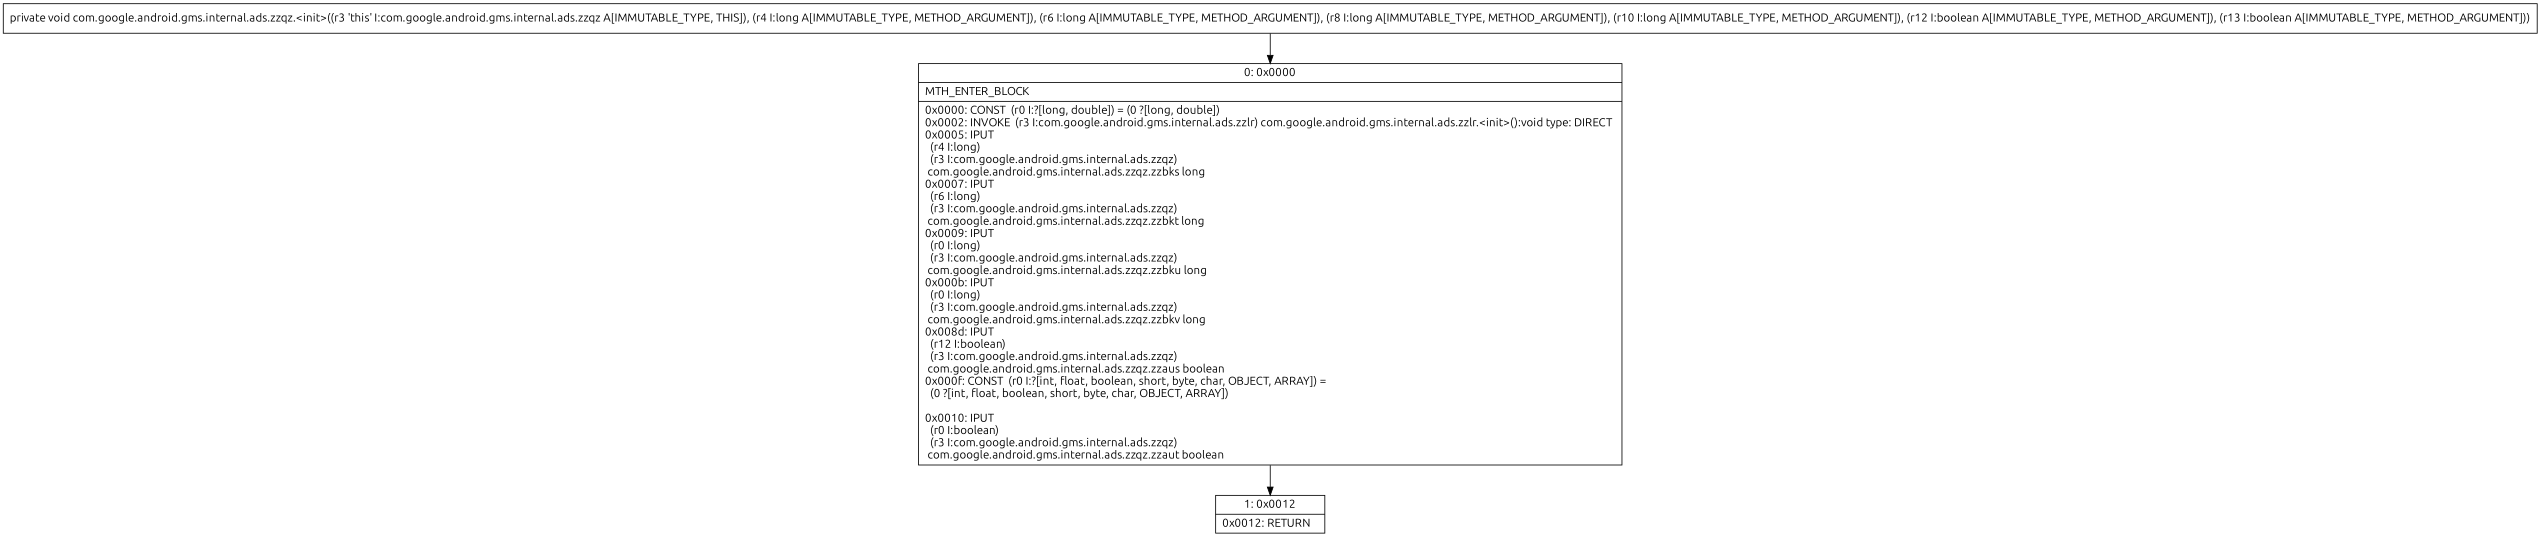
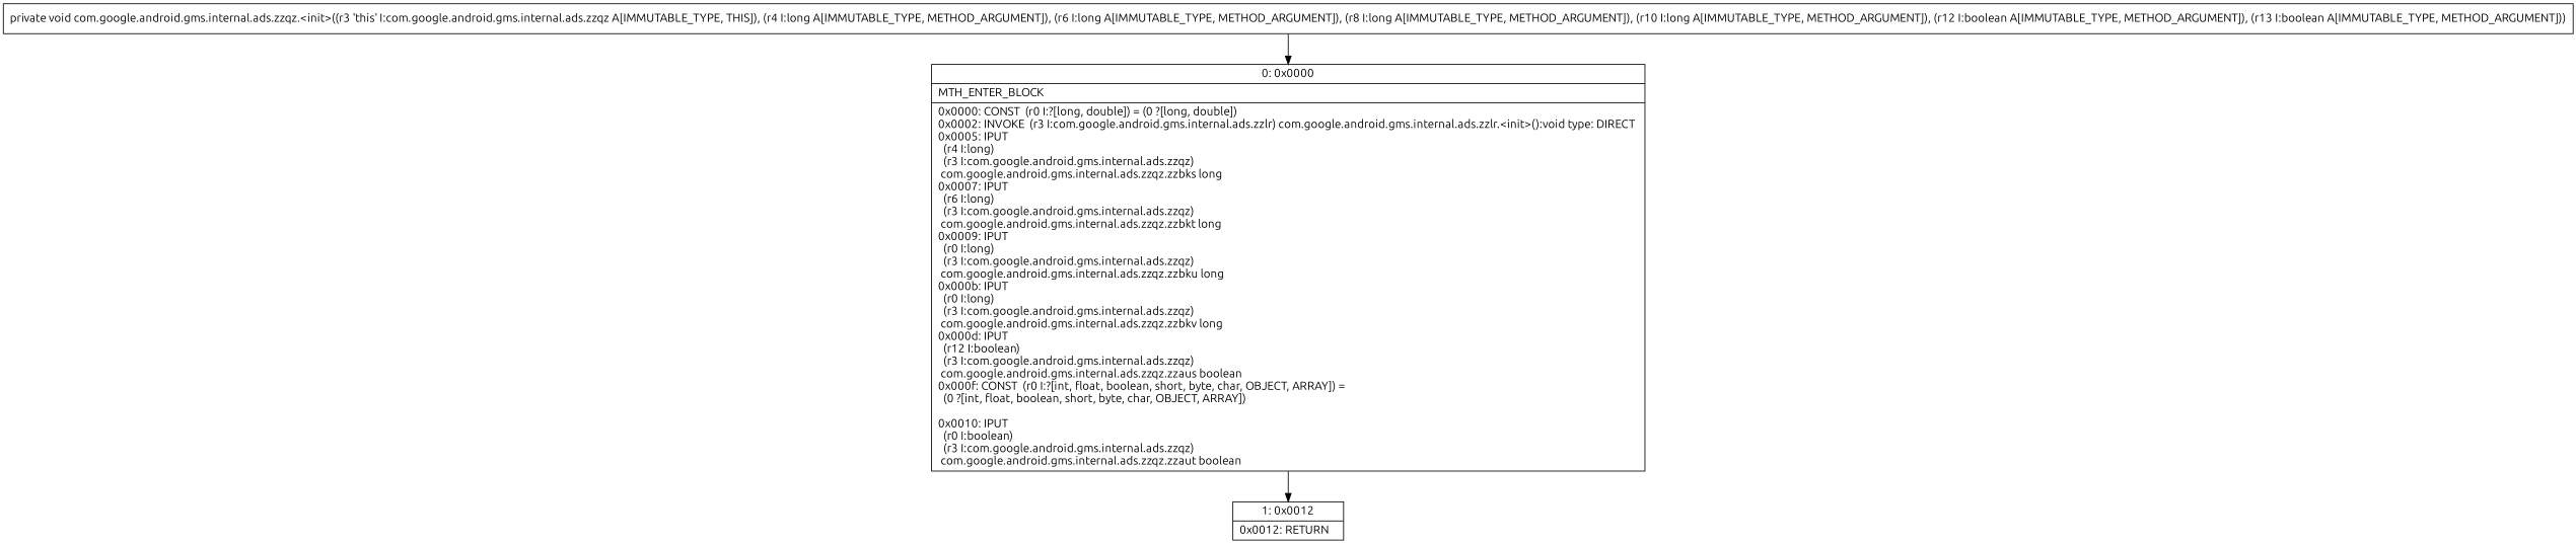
  digraph {
    fontname=Ubuntu
    node [shape=record fontname=Ubuntu]
    edge [fontname=Ubuntu]
-   n1 [label="{0\:\ 0x0000|MTH_ENTER_BLOCK\l|0x0000: CONST  (r0 I:?[long, double]) = (0 ?[long, double]) \l0x0002: INVOKE  (r3 I:com.google.android.gms.internal.ads.zzlr) com.google.android.gms.internal.ads.zzlr.\<init\>():void type: DIRECT \l0x0005: IPUT  \l  (r4 I:long)\l  (r3 I:com.google.android.gms.internal.ads.zzqz)\l com.google.android.gms.internal.ads.zzqz.zzbks long \l0x0007: IPUT  \l  (r6 I:long)\l  (r3 I:com.google.android.gms.internal.ads.zzqz)\l com.google.android.gms.internal.ads.zzqz.zzbkt long \l0x0009: IPUT  \l  (r0 I:long)\l  (r3 I:com.google.android.gms.internal.ads.zzqz)\l com.google.android.gms.internal.ads.zzqz.zzbku long \l0x000b: IPUT  \l  (r0 I:long)\l  (r3 I:com.google.android.gms.internal.ads.zzqz)\l com.google.android.gms.internal.ads.zzqz.zzbkv long \l0x008d: IPUT  \l  (r12 I:boolean)\l  (r3 I:com.google.android.gms.internal.ads.zzqz)\l com.google.android.gms.internal.ads.zzqz.zzaus boolean \l0x000f: CONST  (r0 I:?[int, float, boolean, short, byte, char, OBJECT, ARRAY]) = \l  (0 ?[int, float, boolean, short, byte, char, OBJECT, ARRAY])\l \l0x0010: IPUT  \l  (r0 I:boolean)\l  (r3 I:com.google.android.gms.internal.ads.zzqz)\l com.google.android.gms.internal.ads.zzqz.zzaut boolean \l}"]
+   n1 [label="{0\:\ 0x0000|MTH_ENTER_BLOCK\l|0x0000: CONST  (r0 I:?[long, double]) = (0 ?[long, double]) \l0x0002: INVOKE  (r3 I:com.google.android.gms.internal.ads.zzlr) com.google.android.gms.internal.ads.zzlr.\<init\>():void type: DIRECT \l0x0005: IPUT  \l  (r4 I:long)\l  (r3 I:com.google.android.gms.internal.ads.zzqz)\l com.google.android.gms.internal.ads.zzqz.zzbks long \l0x0007: IPUT  \l  (r6 I:long)\l  (r3 I:com.google.android.gms.internal.ads.zzqz)\l com.google.android.gms.internal.ads.zzqz.zzbkt long \l0x0009: IPUT  \l  (r0 I:long)\l  (r3 I:com.google.android.gms.internal.ads.zzqz)\l com.google.android.gms.internal.ads.zzqz.zzbku long \l0x000b: IPUT  \l  (r0 I:long)\l  (r3 I:com.google.android.gms.internal.ads.zzqz)\l com.google.android.gms.internal.ads.zzqz.zzbkv long \l0x000d: IPUT  \l  (r12 I:boolean)\l  (r3 I:com.google.android.gms.internal.ads.zzqz)\l com.google.android.gms.internal.ads.zzqz.zzaus boolean \l0x000f: CONST  (r0 I:?[int, float, boolean, short, byte, char, OBJECT, ARRAY]) = \l  (0 ?[int, float, boolean, short, byte, char, OBJECT, ARRAY])\l \l0x0010: IPUT  \l  (r0 I:boolean)\l  (r3 I:com.google.android.gms.internal.ads.zzqz)\l com.google.android.gms.internal.ads.zzqz.zzaut boolean \l}"]
    n2 [label="{1\:\ 0x0012|0x0012: RETURN   \l}"]
    n3 [label="{private void com.google.android.gms.internal.ads.zzqz.\<init\>((r3 'this' I:com.google.android.gms.internal.ads.zzqz A[IMMUTABLE_TYPE, THIS]), (r4 I:long A[IMMUTABLE_TYPE, METHOD_ARGUMENT]), (r6 I:long A[IMMUTABLE_TYPE, METHOD_ARGUMENT]), (r8 I:long A[IMMUTABLE_TYPE, METHOD_ARGUMENT]), (r10 I:long A[IMMUTABLE_TYPE, METHOD_ARGUMENT]), (r12 I:boolean A[IMMUTABLE_TYPE, METHOD_ARGUMENT]), (r13 I:boolean A[IMMUTABLE_TYPE, METHOD_ARGUMENT])) }"]
    n1 -> n2
    n3 -> n1
  }
